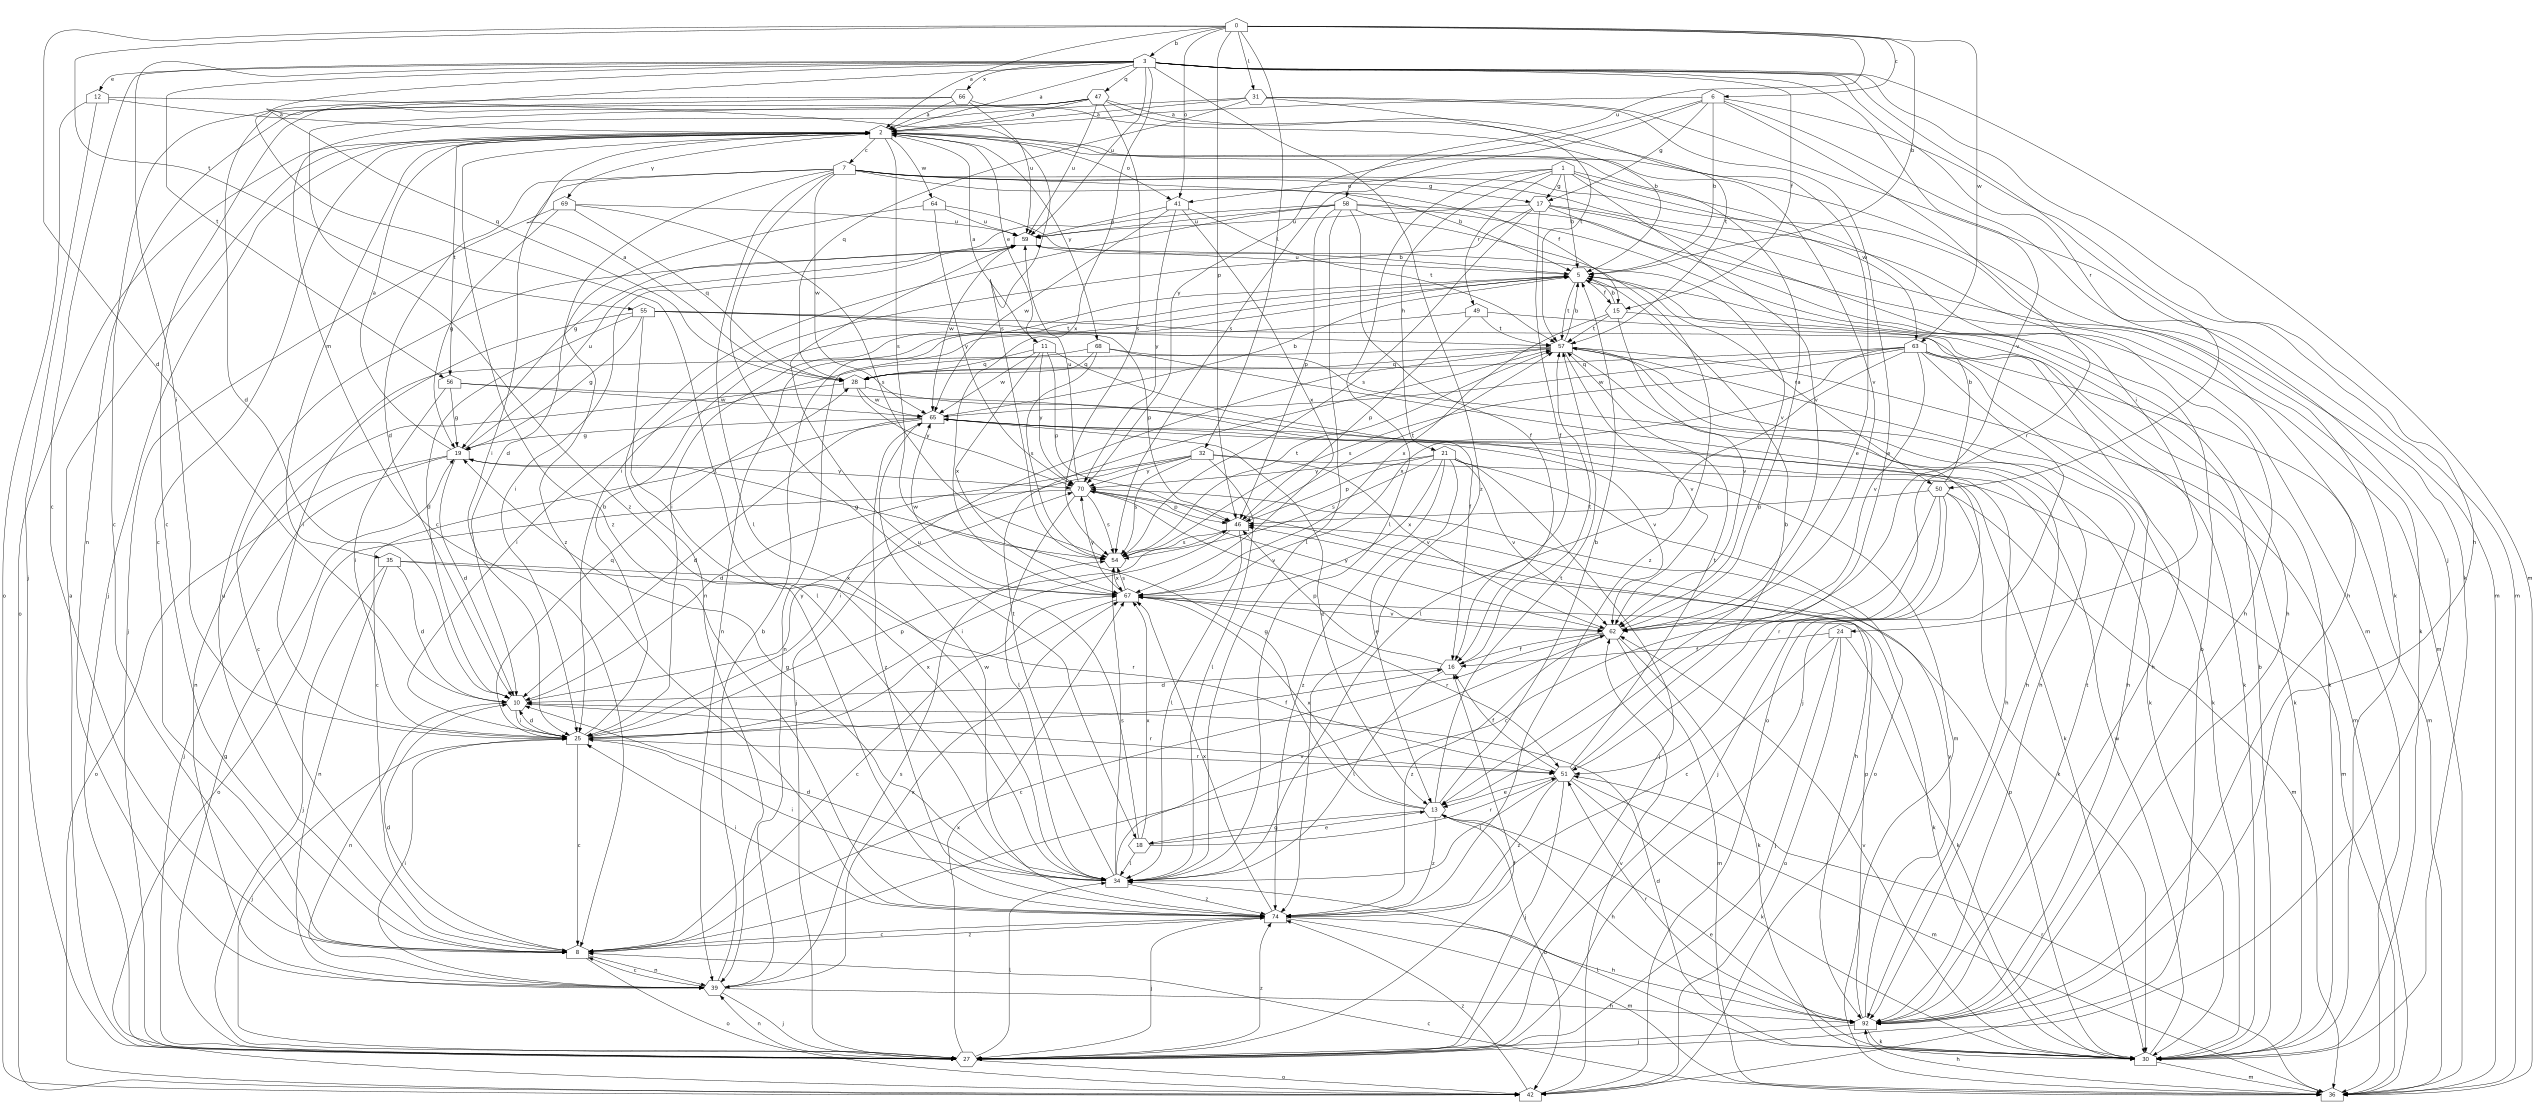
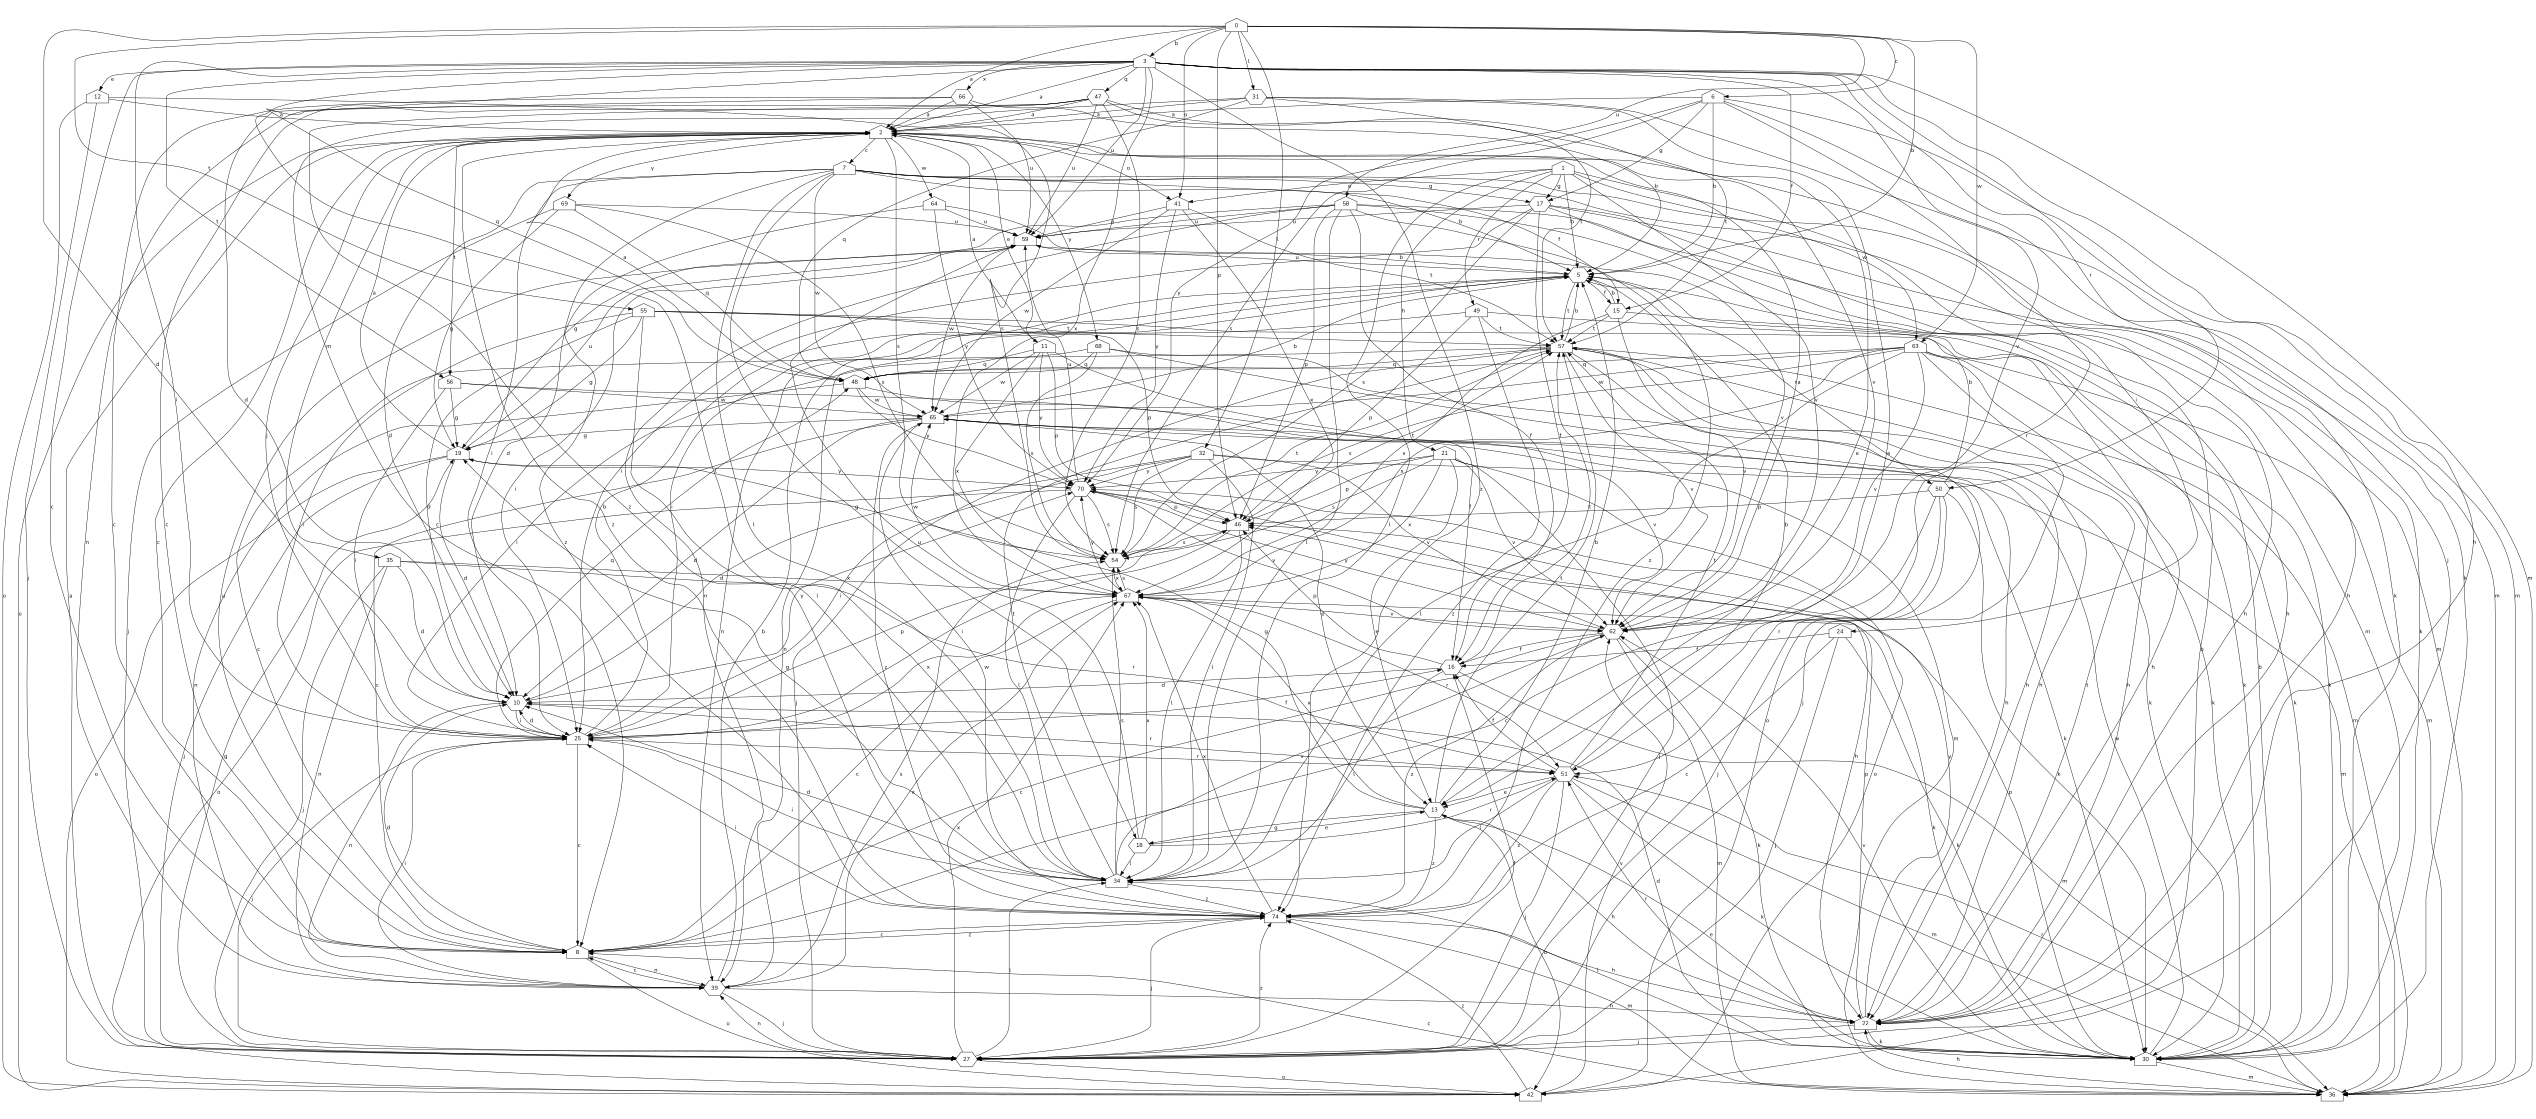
  strict digraph {
    fontname=Nunito
    node [fontname=Nunito shape=house]
    edge [fontname=Nunito]
    0
    2
    3
    5 [shape=hexagon]
    6
    10 [shape=hexagon]
    31 [shape=hexagon]
    32
    41
    46
    55
    58
    63
    62 [shape=hexagon]
    7
    8
    11
    27 [shape=hexagon]
    30
    35
    42
    54 [shape=hexagon]
    56
    64
    68
    69
    74
    34
    12
    15 [shape=hexagon]
-   22 [label=92]
+   22
    25
    36
    47 [shape=hexagon]
-   48 [label=28]
+   48
    50 [shape=hexagon]
    59
    66 [shape=hexagon]
    67
    39 [shape=hexagon]
    57
    17 [shape=hexagon]
    51 [shape=hexagon]
    70 [shape=hexagon]
    13 [shape=hexagon]
    65
    19
    16 [shape=hexagon]
    1
    21
    24
    49
    18 [shape=hexagon]
    0 -> 2 [label=a]
    0 -> 3 [label=b]
    0 -> 5 [label=b]
    0 -> 6 [label=c]
    0 -> 10 [label=d]
    0 -> 31 [label=l]
    0 -> 32 [label=l]
    0 -> 41 [label=o]
    0 -> 46 [label=p]
    0 -> 55 [label=t]
    0 -> 58 [label=u]
    0 -> 63 [label=w]
    2 -> 41 [label=o]
    2 -> 62 [label=v]
    2 -> 7 [label=c]
    2 -> 8 [label=c]
    2 -> 11 [label=e]
-   2 -> 27 [label=j]
+   2 -> 25 [label=j]
    2 -> 30 [label=k]
    2 -> 35 [label=m]
    2 -> 42 [label=o]
    2 -> 54 [label=s]
    2 -> 56 [label=t]
    2 -> 64 [label=w]
    2 -> 68 [label=y]
    2 -> 69 [label=y]
    2 -> 74 [label=z]
    3 -> 2 [label=a]
    3 -> 62 [label=v]
    3 -> 8 [label=c]
    3 -> 27 [label=j]
    3 -> 56 [label=t]
    3 -> 74 [label=z]
    3 -> 34 [label=l]
    3 -> 12 [label=e]
    3 -> 15 [label=f]
    3 -> 22 [label=h]
    3 -> 25 [label=i]
    3 -> 36 [label=m]
    3 -> 47 [label=q]
    3 -> 48 [label=q]
    3 -> 50 [label=r]
    3 -> 59 [label=u]
    3 -> 66 [label=x]
    3 -> 67 [label=x]
    5 -> 15 [label=f]
    5 -> 25 [label=i]
    5 -> 50 [label=r]
    5 -> 59 [label=u]
    5 -> 39 [label=n]
    5 -> 57 [label=t]
    6 -> 2 [label=a]
    6 -> 5 [label=b]
    6 -> 30 [label=k]
    6 -> 54 [label=s]
    6 -> 36 [label=m]
    6 -> 17 [label=g]
    6 -> 51 [label=r]
    6 -> 70 [label=y]
    10 -> 25 [label=i]
    10 -> 39 [label=n]
    10 -> 51 [label=r]
    10 -> 70 [label=y]
    31 -> 2 [label=a]
    31 -> 8 [label=c]
    31 -> 36 [label=m]
    31 -> 48 [label=q]
    31 -> 57 [label=t]
    31 -> 13 [label=e]
    32 -> 10 [label=d]
    32 -> 62 [label=v]
    32 -> 54 [label=s]
    32 -> 34 [label=l]
    32 -> 25 [label=i]
    32 -> 36 [label=m]
    32 -> 70 [label=y]
    41 -> 59 [label=u]
    41 -> 67 [label=x]
    41 -> 57 [label=t]
    41 -> 70 [label=y]
    41 -> 65 [label=w]
    46 -> 54 [label=s]
    46 -> 34 [label=l]
    46 -> 25 [label=i]
    46 -> 57 [label=t]
    55 -> 10 [label=d]
    55 -> 46 [label=p]
    55 -> 34 [label=l]
    55 -> 22 [label=h]
    55 -> 25 [label=i]
    55 -> 57 [label=t]
    55 -> 19 [label=g]
    58 -> 46 [label=p]
    58 -> 74 [label=z]
    58 -> 34 [label=l]
    58 -> 22 [label=h]
    58 -> 36 [label=m]
    58 -> 59 [label=u]
    58 -> 39 [label=n]
    58 -> 19 [label=g]
    58 -> 16 [label=f]
    63 -> 62 [label=v]
    63 -> 27 [label=j]
    63 -> 30 [label=k]
    63 -> 54 [label=s]
    63 -> 34 [label=l]
    63 -> 22 [label=h]
    63 -> 36 [label=m]
    63 -> 48 [label=q]
    63 -> 67 [label=x]
    63 -> 65 [label=w]
    62 -> 2 [label=a]
    62 -> 8 [label=c]
    62 -> 30 [label=k]
    62 -> 74 [label=z]
    62 -> 36 [label=m]
    62 -> 70 [label=y]
    62 -> 16 [label=f]
    7 -> 5 [label=b]
    7 -> 10 [label=d]
    7 -> 74 [label=z]
    7 -> 34 [label=l]
    7 -> 15 [label=f]
    7 -> 22 [label=h]
    7 -> 25 [label=i]
    7 -> 36 [label=m]
    7 -> 17 [label=g]
    7 -> 65 [label=w]
    7 -> 18 [label=g]
    8 -> 10 [label=d]
    8 -> 42 [label=o]
    8 -> 74 [label=z]
    8 -> 59 [label=u]
    8 -> 39 [label=n]
    11 -> 2 [label=a]
    11 -> 46 [label=p]
    11 -> 48 [label=q]
    11 -> 67 [label=x]
    11 -> 70 [label=y]
    11 -> 65 [label=w]
    11 -> 16 [label=f]
    27 -> 2 [label=a]
    27 -> 42 [label=o]
    27 -> 74 [label=z]
    27 -> 34 [label=l]
    27 -> 67 [label=x]
    27 -> 39 [label=n]
    27 -> 19 [label=g]
    27 -> 16 [label=f]
    30 -> 5 [label=b]
    30 -> 10 [label=d]
    30 -> 46 [label=p]
    30 -> 62 [label=v]
    30 -> 34 [label=l]
    30 -> 36 [label=m]
    30 -> 13 [label=e]
    30 -> 65 [label=w]
    35 -> 10 [label=d]
    35 -> 27 [label=j]
    35 -> 67 [label=x]
    35 -> 39 [label=n]
    35 -> 51 [label=r]
    42 -> 62 [label=v]
    42 -> 74 [label=z]
    54 -> 67 [label=x]
    54 -> 57 [label=t]
    56 -> 22 [label=h]
    56 -> 25 [label=i]
    56 -> 65 [label=w]
    56 -> 19 [label=g]
    64 -> 10 [label=d]
    64 -> 62 [label=v]
    64 -> 59 [label=u]
    64 -> 70 [label=y]
    68 -> 30 [label=k]
    68 -> 54 [label=s]
    68 -> 22 [label=h]
    68 -> 25 [label=i]
    68 -> 48 [label=q]
    69 -> 27 [label=j]
    69 -> 54 [label=s]
    69 -> 48 [label=q]
    69 -> 59 [label=u]
    69 -> 19 [label=g]
    74 -> 8 [label=c]
    74 -> 27 [label=j]
    74 -> 22 [label=h]
    74 -> 25 [label=i]
    74 -> 36 [label=m]
    74 -> 67 [label=x]
    74 -> 65 [label=w]
    34 -> 10 [label=d]
    34 -> 62 [label=v]
    34 -> 54 [label=s]
    34 -> 74 [label=z]
    34 -> 25 [label=i]
    34 -> 57 [label=t]
    34 -> 19 [label=g]
    12 -> 2 [label=a]
    12 -> 27 [label=j]
    12 -> 42 [label=o]
    12 -> 54 [label=s]
    15 -> 5 [label=b]
    15 -> 62 [label=v]
    15 -> 30 [label=k]
    15 -> 67 [label=x]
    15 -> 57 [label=t]
    22 -> 46 [label=p]
    22 -> 27 [label=j]
    22 -> 30 [label=k]
    22 -> 57 [label=t]
    22 -> 51 [label=r]
    22 -> 70 [label=y]
    25 -> 5 [label=b]
    25 -> 10 [label=d]
    25 -> 46 [label=p]
    25 -> 8 [label=c]
    25 -> 27 [label=j]
    25 -> 48 [label=q]
    25 -> 67 [label=x]
    25 -> 51 [label=r]
    25 -> 16 [label=f]
    36 -> 8 [label=c]
    36 -> 22 [label=h]
    36 -> 51 [label=r]
    47 -> 2 [label=a]
    47 -> 8 [label=c]
    47 -> 54 [label=s]
    47 -> 74 [label=z]
    47 -> 59 [label=u]
    47 -> 39 [label=n]
    47 -> 57 [label=t]
    47 -> 13 [label=e]
    48 -> 2 [label=a]
    48 -> 36 [label=m]
    48 -> 39 [label=n]
    48 -> 70 [label=y]
    48 -> 65 [label=w]
    50 -> 5 [label=b]
    50 -> 46 [label=p]
    50 -> 8 [label=c]
    50 -> 27 [label=j]
    50 -> 30 [label=k]
-   50 -> 36 [label=m]
+   16 -> 36 [label=m]
    50 -> 51 [label=r]
    59 -> 5 [label=b]
    59 -> 25 [label=i]
    59 -> 65 [label=w]
    66 -> 2 [label=a]
    66 -> 5 [label=b]
    66 -> 10 [label=d]
    66 -> 8 [label=c]
    66 -> 59 [label=u]
    67 -> 62 [label=v]
    67 -> 8 [label=c]
    67 -> 30 [label=k]
    67 -> 54 [label=s]
    67 -> 51 [label=r]
    67 -> 70 [label=y]
    67 -> 65 [label=w]
    39 -> 5 [label=b]
    39 -> 8 [label=c]
    39 -> 27 [label=j]
    39 -> 54 [label=s]
    39 -> 22 [label=h]
    39 -> 25 [label=i]
    39 -> 67 [label=x]
    57 -> 5 [label=b]
    57 -> 62 [label=v]
    57 -> 8 [label=c]
    57 -> 27 [label=j]
    57 -> 30 [label=k]
    57 -> 42 [label=o]
    57 -> 22 [label=h]
    57 -> 36 [label=m]
    57 -> 48 [label=q]
    17 -> 30 [label=k]
    17 -> 42 [label=o]
    17 -> 54 [label=s]
    17 -> 22 [label=h]
    17 -> 25 [label=i]
    17 -> 59 [label=u]
    17 -> 16 [label=f]
    51 -> 5 [label=b]
    51 -> 27 [label=j]
    51 -> 30 [label=k]
    51 -> 74 [label=z]
    51 -> 34 [label=l]
    51 -> 36 [label=m]
    51 -> 57 [label=t]
    51 -> 13 [label=e]
    51 -> 16 [label=f]
    70 -> 46 [label=p]
    70 -> 62 [label=v]
    70 -> 42 [label=o]
    70 -> 54 [label=s]
    70 -> 34 [label=l]
    70 -> 22 [label=h]
    70 -> 59 [label=u]
    13 -> 5 [label=b]
    13 -> 42 [label=o]
    13 -> 74 [label=z]
    13 -> 22 [label=h]
    13 -> 67 [label=x]
    13 -> 57 [label=t]
    13 -> 19 [label=g]
    13 -> 18 [label=g]
    65 -> 5 [label=b]
    65 -> 10 [label=d]
    65 -> 62 [label=v]
    65 -> 8 [label=c]
    65 -> 30 [label=k]
    65 -> 74 [label=z]
    65 -> 13 [label=e]
    65 -> 19 [label=g]
    19 -> 2 [label=a]
    19 -> 10 [label=d]
    19 -> 27 [label=j]
    19 -> 42 [label=o]
    19 -> 59 [label=u]
    19 -> 70 [label=y]
    16 -> 10 [label=d]
    16 -> 46 [label=p]
    16 -> 34 [label=l]
    16 -> 57 [label=t]
    1 -> 5 [label=b]
    1 -> 41 [label=o]
    1 -> 63 [label=w]
    1 -> 62 [label=v]
    1 -> 34 [label=l]
    1 -> 17 [label=g]
    1 -> 21 [label=h]
    1 -> 24 [label=i]
    1 -> 49 [label=r]
    21 -> 46 [label=p]
    21 -> 62 [label=v]
    21 -> 27 [label=j]
    21 -> 42 [label=o]
    21 -> 54 [label=s]
-   21 -> 74 [label=z]
+   49 -> 74 [label=z]
    21 -> 67 [label=x]
    21 -> 70 [label=y]
    21 -> 13 [label=e]
    24 -> 27 [label=j]
    24 -> 30 [label=k]
-   24 -> 42 [label=o]
    24 -> 74 [label=c]
    24 -> 16 [label=f]
    49 -> 46 [label=p]
    49 -> 30 [label=k]
    49 -> 39 [label=n]
    49 -> 57 [label=t]
    18 -> 34 [label=l]
    18 -> 59 [label=u]
    18 -> 67 [label=x]
    18 -> 51 [label=r]
    18 -> 13 [label=e]
  }
